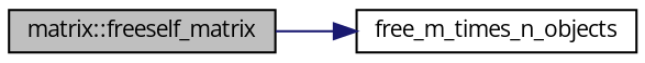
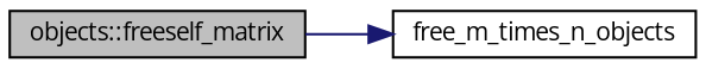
  digraph {
    rankdir=LR
    fontname="Open Sans"
    node [color=black fontname="Open Sans" fontsize=10 shape=record style=filled]
-   n1 [fillcolor=grey75 fontcolor=black height=0.2 label="matrix::freeself_matrix" width=0.4]
+   n1 [fillcolor=grey75 fontcolor=black height=0.2 label="objects::freeself_matrix" width=0.4]
    n2 [fillcolor=white height=0.2 label=free_m_times_n_objects width=0.4]
    n1 -> n2 [color=midnightblue fontname="Open Sans" fontsize=10 labelfontname=Helvetica labelfontsize=10 style=solid]
  }
